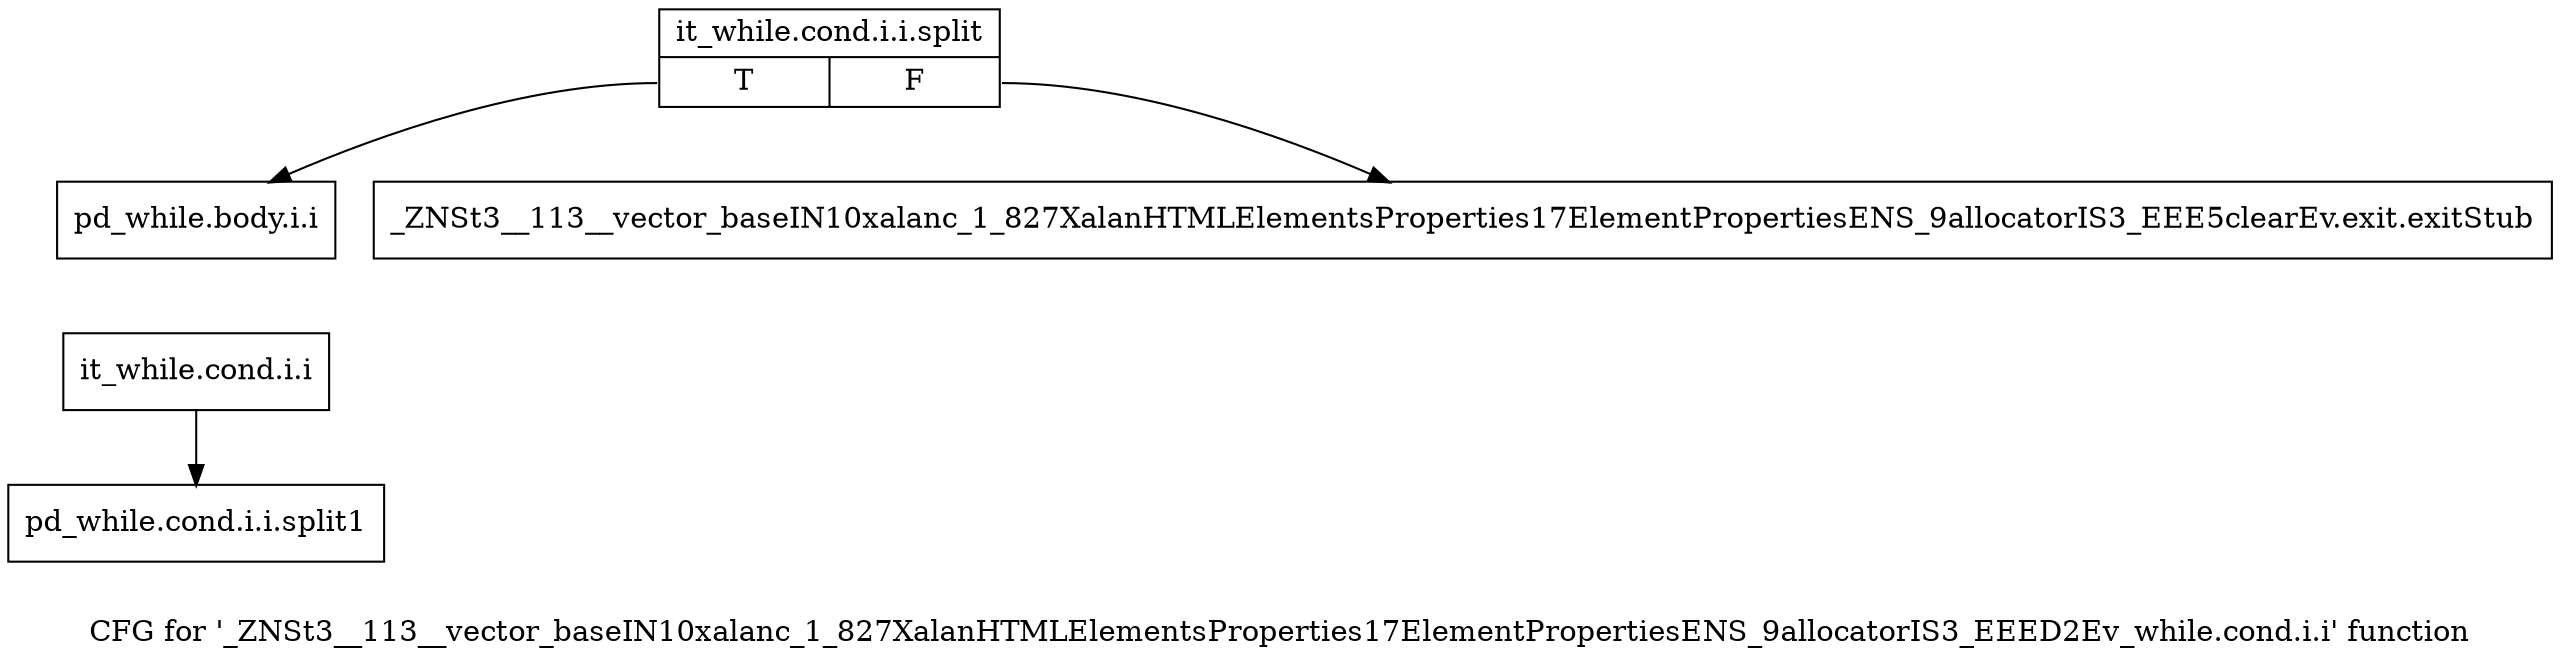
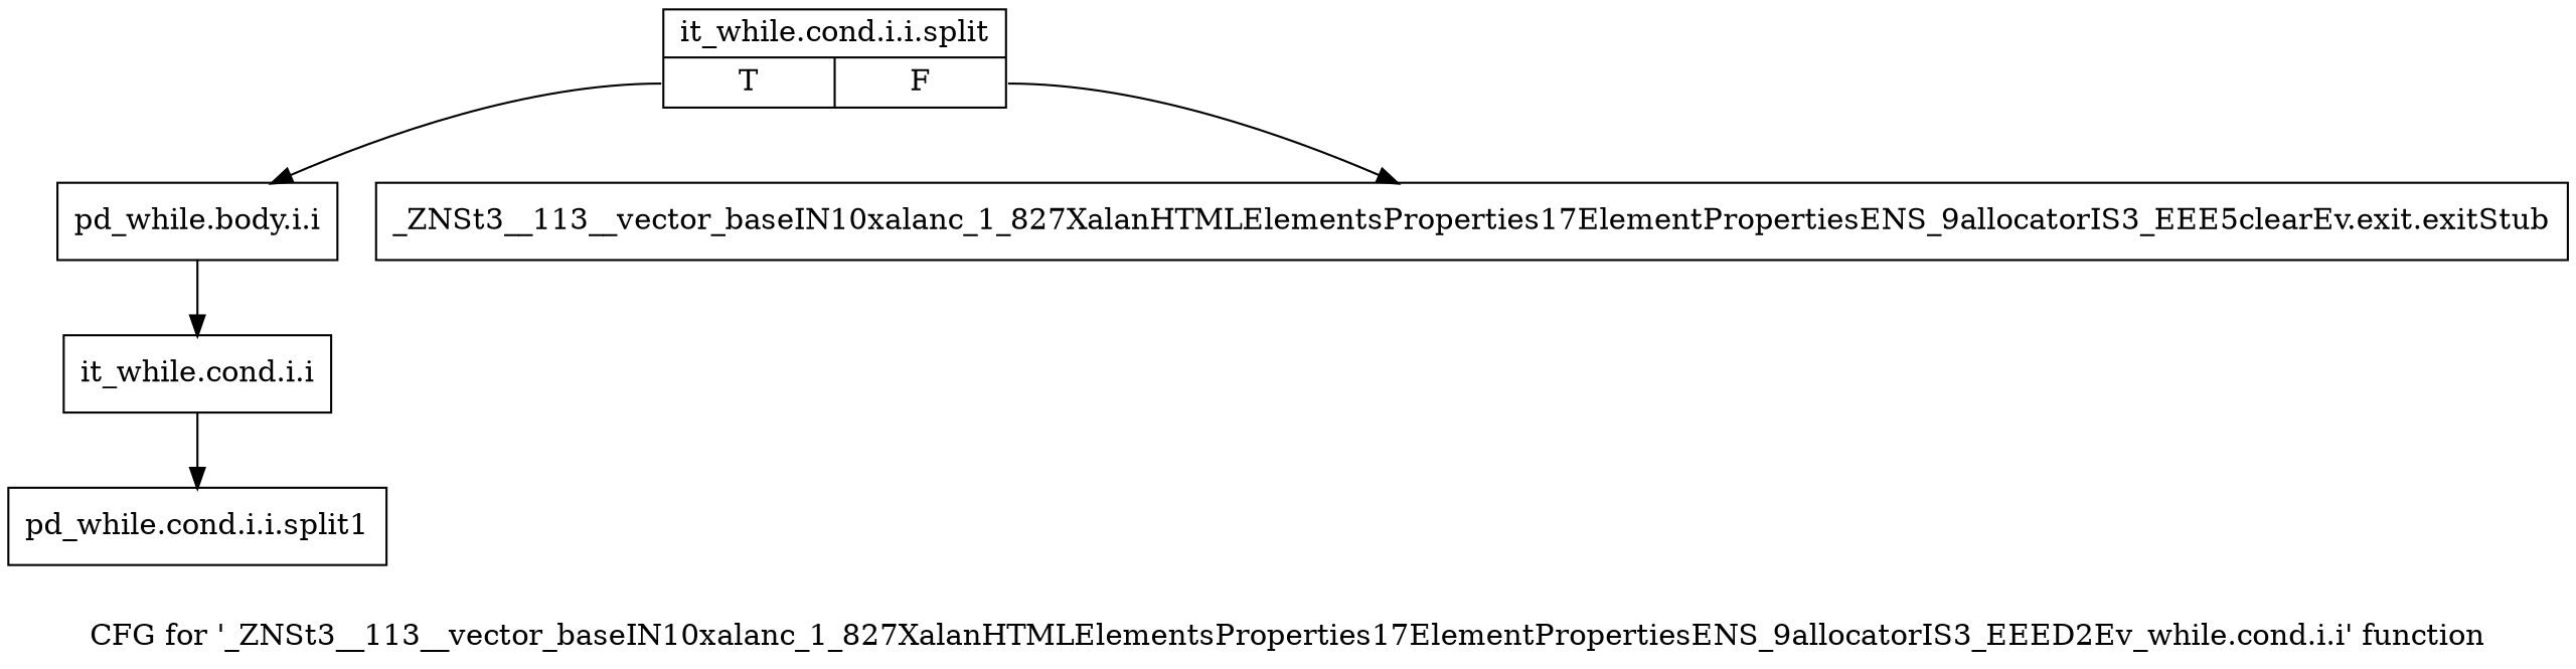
  digraph {
    label="CFG for '_ZNSt3__113__vector_baseIN10xalanc_1_827XalanHTMLElementsProperties17ElementPropertiesENS_9allocatorIS3_EEED2Ev_while.cond.i.i' function"
    node [shape=record]
    n1 [label="{it_while.cond.i.i}"]
    n2 [label="{pd_while.cond.i.i.split1}"]
    n3 [label="{_ZNSt3__113__vector_baseIN10xalanc_1_827XalanHTMLElementsProperties17ElementPropertiesENS_9allocatorIS3_EEE5clearEv.exit.exitStub}"]
    n4 [label="{it_while.cond.i.i.split|{<s0>T|<s1>F}}"]
    n5 [label="{pd_while.body.i.i}"]
    n1 -> n2
    n4 -> n3 [tailport=s1]
    n4 -> n5 [tailport=s0]
+   n5 -> n1
  }
